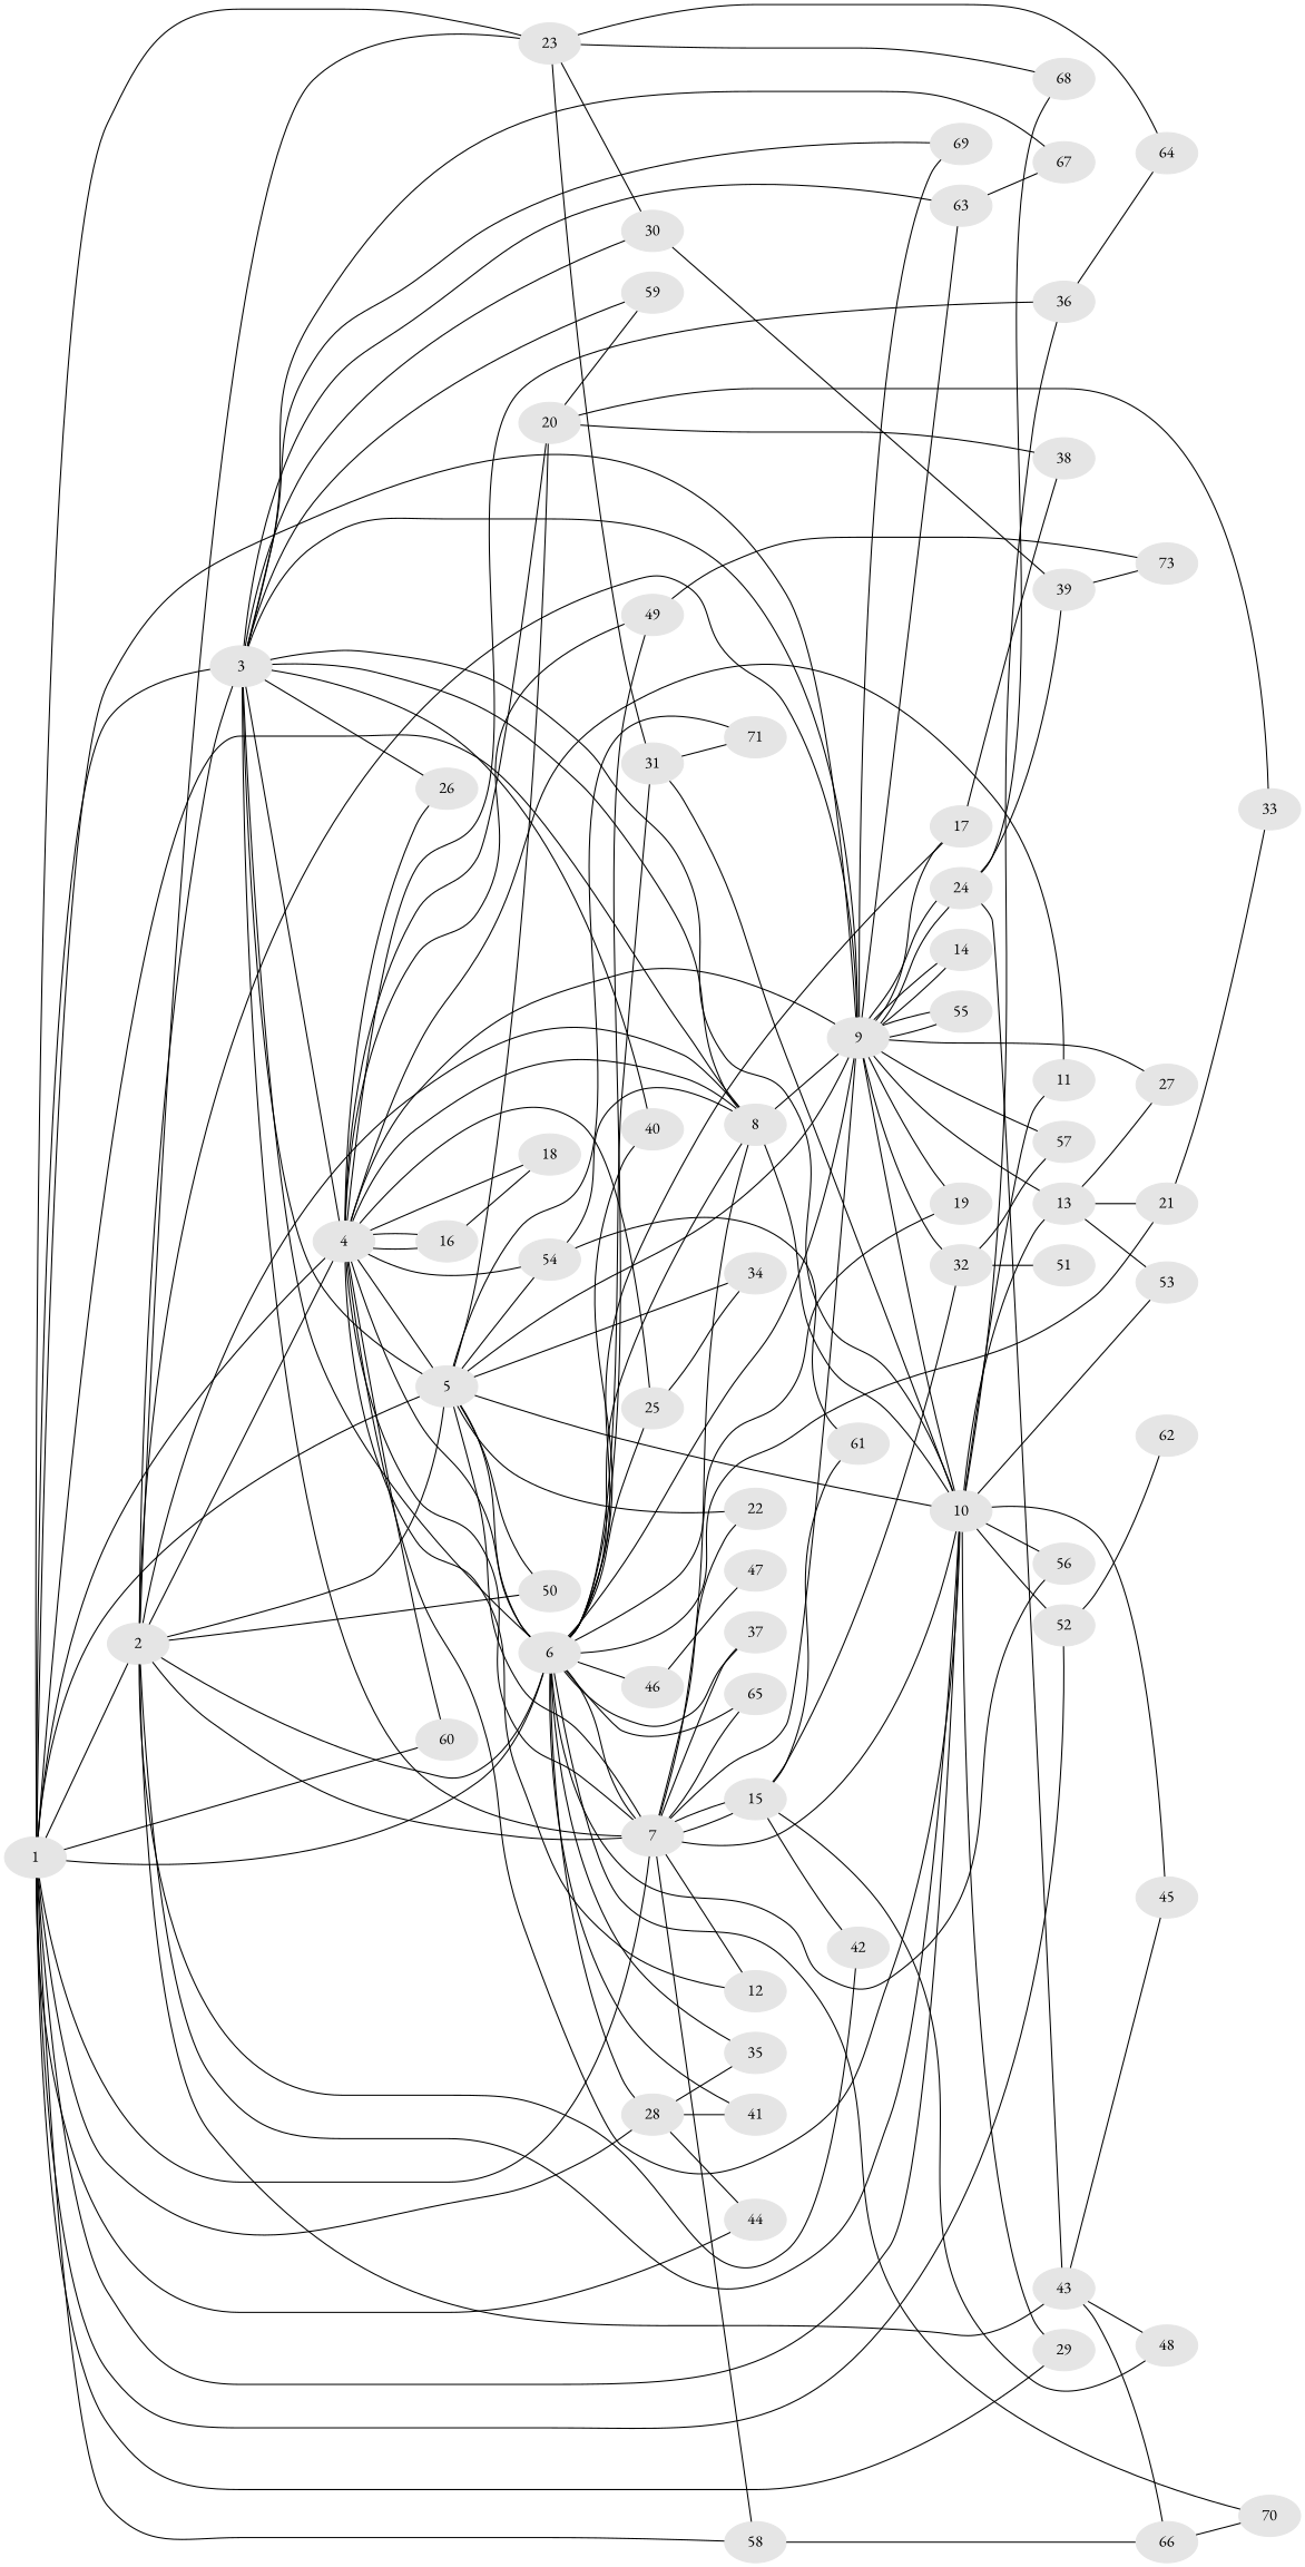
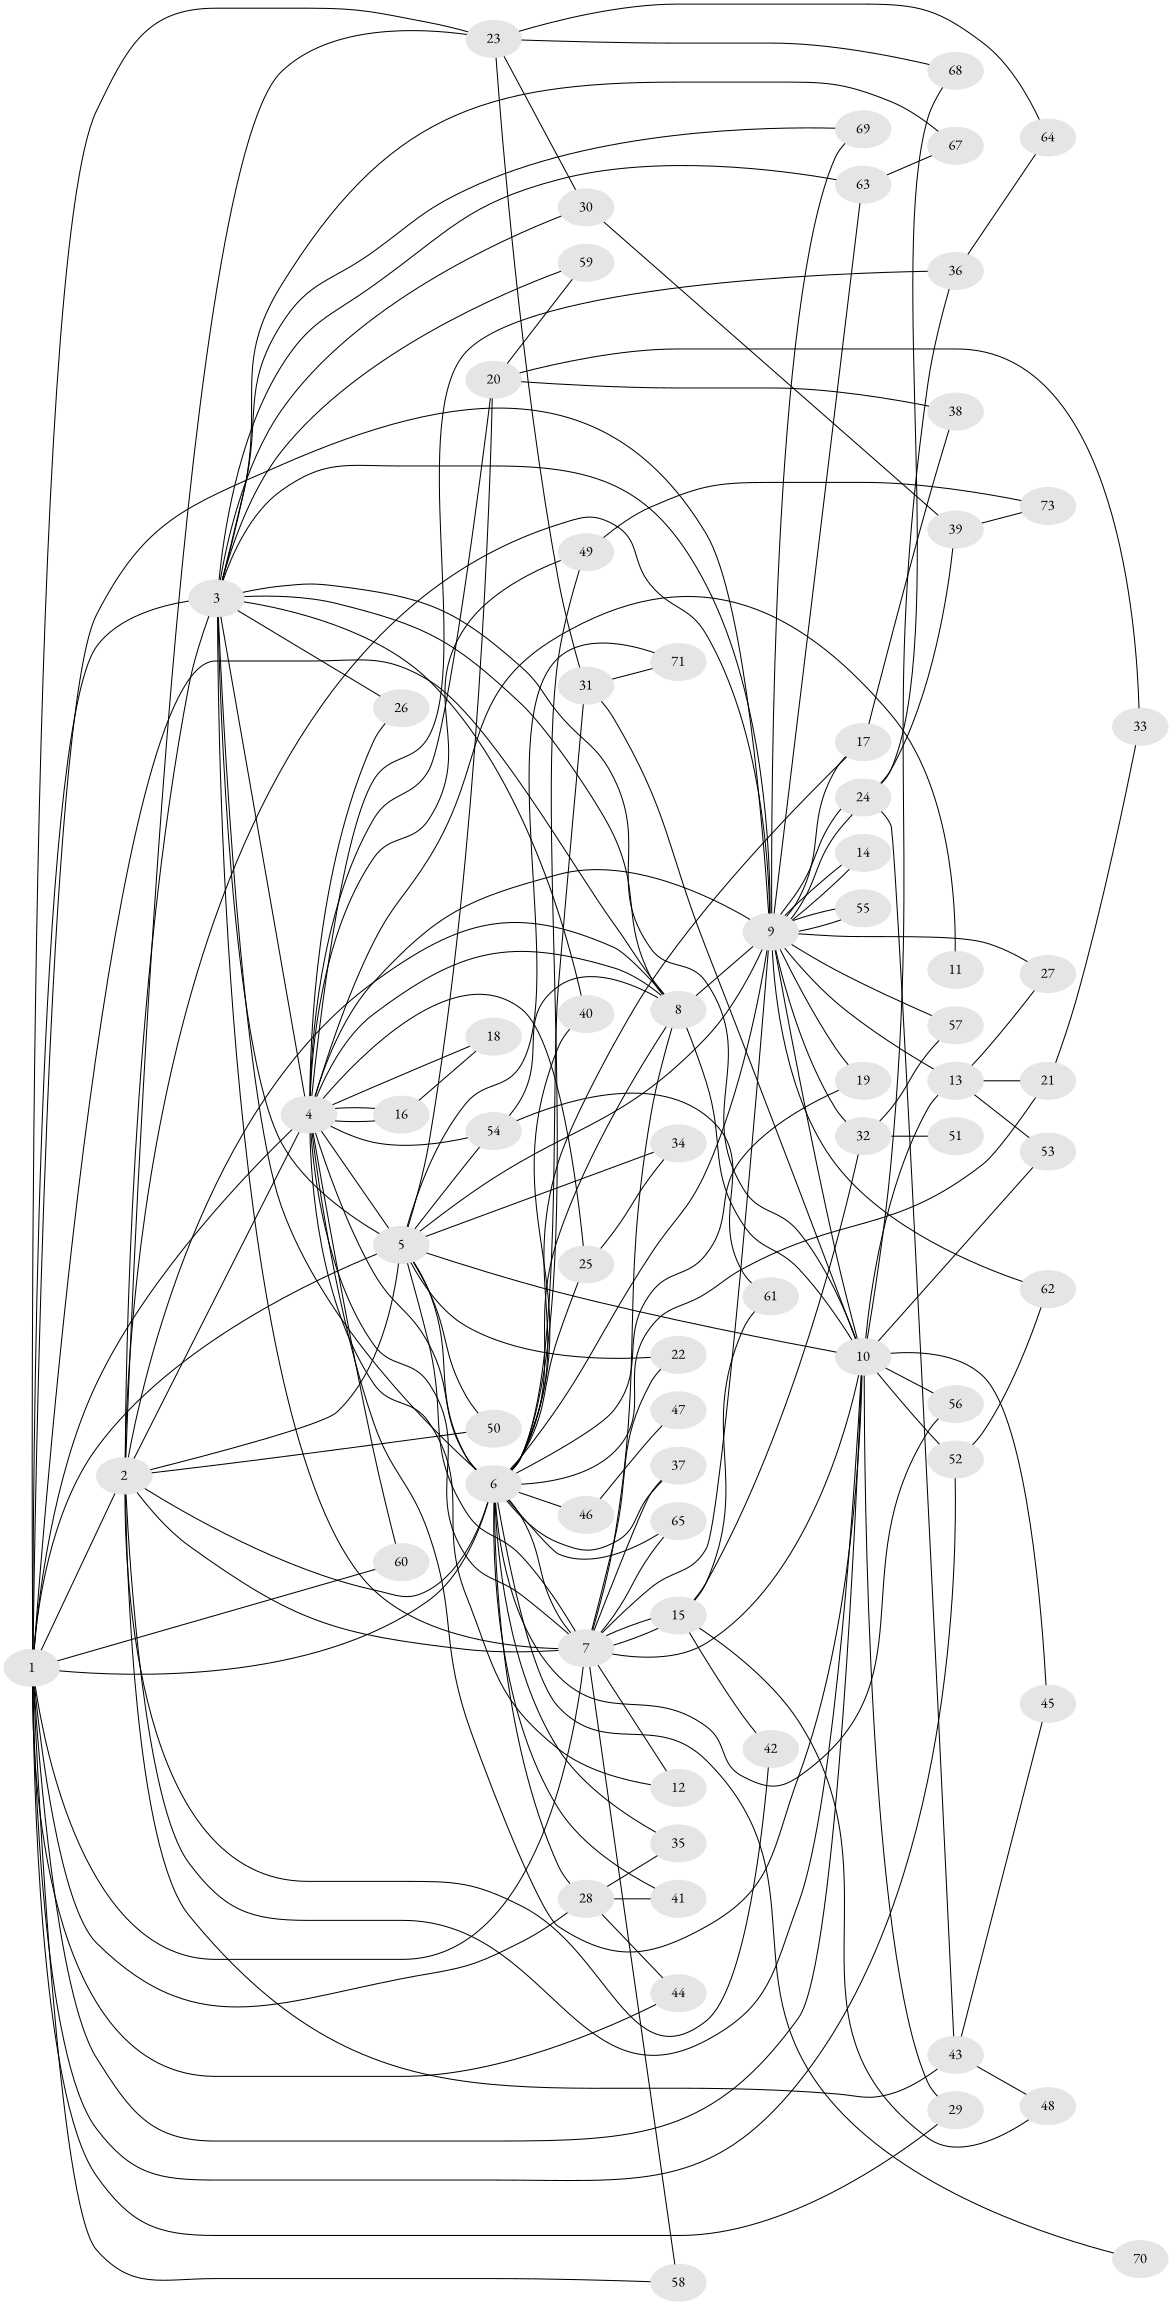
  graph {
    fontname="EB Garamond"
    rankdir=LR
    node [color=gray90 fontname="EB Garamond" style=filled]
    edge [fontname="EB Garamond"]
    1
    2
    3
    4
    5
    6
    7
    8
    9
    10
    23
    28
    29
    44
    52
    58
    60
    42
    43
    50
    26
    30
    40
    59
    63
    67
    69
    11
    12
    16
    18
    20
    25
    36
    49
    54
    22
    34
    71
    46
    17
    19
    21
    31
    35
    37
    41
    56
    65
    70
    15
    13
    14
    24
    27
    32
    55
    57
    62
    45
    53
    64
    68
-   66
    48
    39
    38
    33
    n69 [label=73]
    61
    47
    51
    1 -- 2
    1 -- 3
    1 -- 4
    1 -- 5
    1 -- 6
    1 -- 7
    1 -- 8
    1 -- 9
    1 -- 10
    1 -- 23
    1 -- 28
    1 -- 29
    1 -- 44
    1 -- 52
    1 -- 58
    1 -- 60
    2 -- 3
    2 -- 4
    2 -- 5
    2 -- 6
    2 -- 7
    2 -- 8
    2 -- 9
    2 -- 10
    2 -- 23
    2 -- 42
    2 -- 43
    2 -- 50
    3 -- 4
    3 -- 5
    3 -- 6
    3 -- 7
    3 -- 8
    3 -- 9
    3 -- 10
    3 -- 26
    3 -- 30
    3 -- 40
    3 -- 59
    3 -- 63
    3 -- 67
    3 -- 69
    4 -- 5
    4 -- 6
    4 -- 7
    4 -- 8
    4 -- 9
    4 -- 10
    4 -- 60
    4 -- 26
    4 -- 11
    4 -- 12
    4 -- 16
    4 -- 16
    4 -- 18
    4 -- 20
    4 -- 25
    4 -- 36
    4 -- 49
    4 -- 54
    5 -- 6
    5 -- 7
    5 -- 9
    5 -- 10
    5 -- 50
    5 -- 20
    5 -- 54
    5 -- 22
    5 -- 34
    5 -- 71
    6 -- 7
    6 -- 8
    6 -- 9
    6 -- 28
    6 -- 40
    6 -- 25
    6 -- 49
    6 -- 46
    6 -- 17
    6 -- 19
    6 -- 21
    6 -- 31
    6 -- 35
    6 -- 37
    6 -- 41
    6 -- 56
    6 -- 65
    6 -- 70
    7 -- 8
    7 -- 9
    7 -- 10
    7 -- 58
    7 -- 12
    7 -- 22
    7 -- 37
    7 -- 65
    7 -- 15
    7 -- 15
    8 -- 9
    8 -- 10
    9 -- 10
    9 -- 63
    9 -- 69
    9 -- 17
    9 -- 19
    9 -- 13
    9 -- 14
    9 -- 14
    9 -- 24
    9 -- 24
    9 -- 27
    9 -- 32
    9 -- 55
    9 -- 55
    9 -- 57
+   9 -- 62
    10 -- 29
    10 -- 52
-   10 -- 11
    10 -- 36
    10 -- 56
    10 -- 13
    10 -- 45
    10 -- 53
    23 -- 30
    23 -- 31
    23 -- 64
    23 -- 68
    28 -- 44
    28 -- 35
    28 -- 41
    52 -- 62
-   58 -- 66
    43 -- 45
-   43 -- 66
    43 -- 48
    30 -- 39
    63 -- 67
    16 -- 18
    20 -- 59
    20 -- 38
    20 -- 33
    25 -- 34
    36 -- 64
    49 -- n69
    54 -- 8
    54 -- 61
    46 -- 47
    17 -- 38
    21 -- 33
    31 -- 10
    31 -- 71
    15 -- 42
    15 -- 32
    15 -- 48
    15 -- 61
    13 -- 21
    13 -- 27
    13 -- 53
    24 -- 43
    24 -- 68
    24 -- 39
    32 -- 57
    32 -- 51
-   66 -- 70
    39 -- n69
  }
